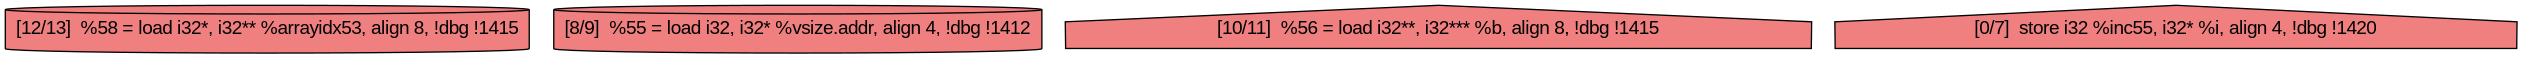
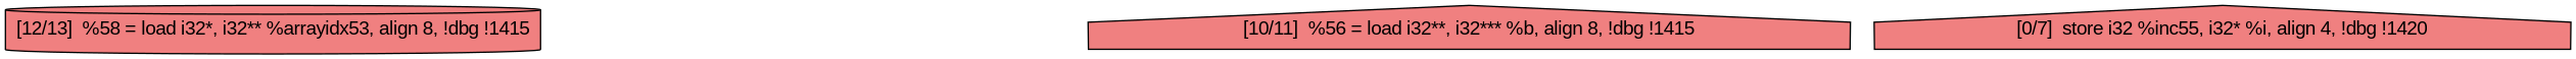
  digraph {
    fontname="Liberation Sans"
    node [fillcolor=lightcoral shape=cylinder style=filled fontname="Liberation Sans"]
    n1 [label="[12/13]  %58 = load i32*, i32** %arrayidx53, align 8, !dbg !1415"]
-   n2 [label="[8/9]  %55 = load i32, i32* %vsize.addr, align 4, !dbg !1412"]
    n3 [label="[10/11]  %56 = load i32**, i32*** %b, align 8, !dbg !1415" shape=house]
    n4 [label="[0/7]  store i32 %inc55, i32* %i, align 4, !dbg !1420" shape=house]
  }
